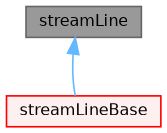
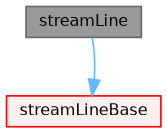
  digraph {
    node [fontname=Helvetica fontsize=10 shape=box style=filled]
    n1 [color=gray40 fillcolor=grey60 fontcolor=black height=0.2 label=streamLine width=0.4]
    n2 [color=red fillcolor="#FFF0F0" height=0.2 label=streamLineBase width=0.4]
-   n1 -> n2 [color=steelblue1 dir=back fontname=Helvetica fontsize=10 labelfontname=Helvetica labelfontsize=10 style=solid]
+   n2 -> n1 [color=steelblue1 dir=back fontname=Helvetica fontsize=10 labelfontname=Helvetica labelfontsize=10 style=solid]
  }
